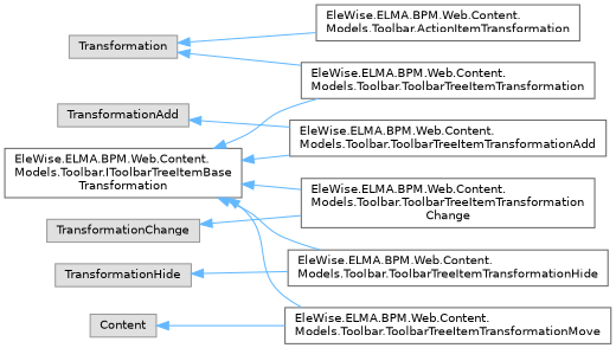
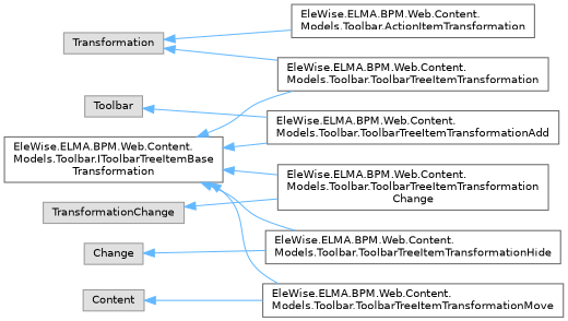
  digraph {
    rankdir=LR
    node [color=grey40 fillcolor=white fontname=Helvetica fontsize=10 shape=box style=filled]
    edge [color=steelblue1 dir=back fontname=Helvetica fontsize=10 labelfontname=Helvetica labelfontsize=10 style=solid]
    n1 [height=0.2 label="EleWise.ELMA.BPM.Web.Content.\lModels.Toolbar.IToolbarTreeItemBase\lTransformation" width=0.4]
    n2 [height=0.2 label="EleWise.ELMA.BPM.Web.Content.\lModels.Toolbar.ToolbarTreeItemTransformation" width=0.4]
    n3 [height=0.2 label="EleWise.ELMA.BPM.Web.Content.\lModels.Toolbar.ToolbarTreeItemTransformationAdd" width=0.4]
    n4 [height=0.2 label="EleWise.ELMA.BPM.Web.Content.\lModels.Toolbar.ToolbarTreeItemTransformation\lChange" width=0.4]
    n5 [height=0.2 label="EleWise.ELMA.BPM.Web.Content.\lModels.Toolbar.ToolbarTreeItemTransformationHide" width=0.4]
    n6 [height=0.2 label="EleWise.ELMA.BPM.Web.Content.\lModels.Toolbar.ToolbarTreeItemTransformationMove" width=0.4]
-   n7 [color=grey60 fillcolor="#E0E0E0" height=0.2 label=TransformationAdd width=0.4]
+   n7 [color=grey60 fillcolor="#E0E0E0" height=0.2 label=Toolbar width=0.4]
    n8 [color=grey60 fillcolor="#E0E0E0" height=0.2 label=TransformationChange width=0.4]
-   n9 [color=grey60 fillcolor="#E0E0E0" height=0.2 label=TransformationHide width=0.4]
+   n9 [color=grey60 fillcolor="#E0E0E0" height=0.2 label=Change width=0.4]
    n10 [color=grey60 fillcolor="#E0E0E0" height=0.2 label=Content width=0.4]
    n11 [color=grey60 fillcolor="#E0E0E0" height=0.2 label=Transformation width=0.4]
    n12 [height=0.2 label="EleWise.ELMA.BPM.Web.Content.\lModels.Toolbar.ActionItemTransformation" width=0.4]
    n1 -> n2
    n1 -> n3
    n1 -> n4
    n1 -> n5
    n1 -> n6
    n7 -> n3
    n8 -> n4
    n9 -> n5
    n10 -> n6
    n11 -> n2
    n11 -> n12
  }
